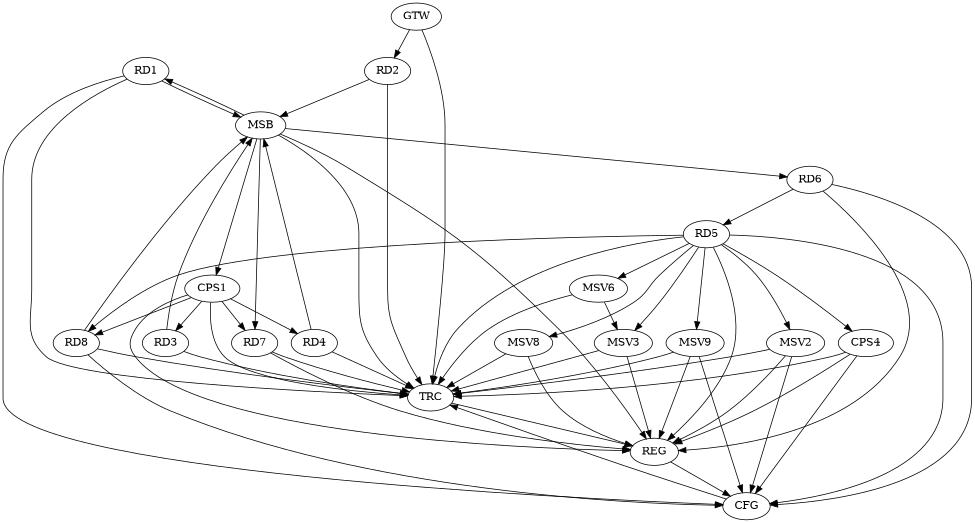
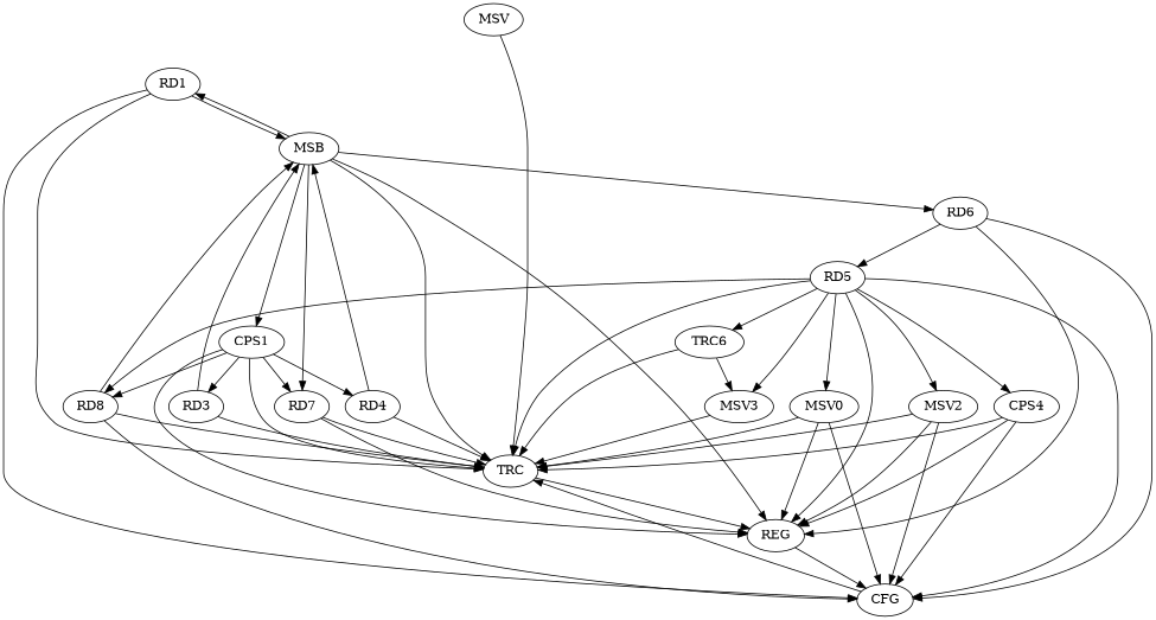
  strict digraph {
    n1 [label=RD1]
    n2 [label=MSB]
    n3 [label=CFG]
    n4 [label=TRC]
    n5 [label=REG]
    n6 [label=RD6]
    n7 [label=RD7]
    n8 [label=CPS1]
-   n9 [label=RD2]
    n10 [label=RD3]
    n11 [label=RD4]
    n12 [label=RD5]
    n13 [label=RD8]
    n14 [label=MSV2]
    n15 [label=MSV3]
    n16 [label=CPS4]
-   n17 [label=MSV6]
-   n18 [label=MSV8]
-   n19 [label=MSV9]
-   n20 [label=GTW]
+   n17 [label=TRC6]
+   n19 [label=MSV0]
+   n20 [label=MSV]
    n1 -> n2
    n1 -> n3
    n1 -> n4
    n2 -> n1
    n2 -> n4
    n2 -> n5
    n2 -> n6
    n2 -> n7
    n2 -> n8
    n3 -> n4
    n4 -> n5
    n5 -> n3
    n6 -> n3
    n6 -> n5
    n6 -> n12
    n7 -> n4
    n7 -> n5
    n8 -> n4
    n8 -> n5
    n8 -> n7
    n8 -> n10
    n8 -> n11
    n8 -> n13
-   n9 -> n2
-   n9 -> n4
    n10 -> n2
    n10 -> n4
    n11 -> n2
    n11 -> n4
    n12 -> n3
    n12 -> n4
    n12 -> n5
    n12 -> n13
    n12 -> n14
    n12 -> n15
    n12 -> n16
    n12 -> n17
-   n12 -> n18
    n12 -> n19
    n13 -> n2
    n13 -> n3
    n13 -> n4
    n14 -> n3
    n14 -> n4
    n14 -> n5
    n15 -> n4
-   n15 -> n5
    n16 -> n3
    n16 -> n4
    n16 -> n5
    n17 -> n4
    n17 -> n15
-   n18 -> n4
-   n18 -> n5
    n19 -> n3
    n19 -> n4
    n19 -> n5
    n20 -> n4
-   n20 -> n9
  }
